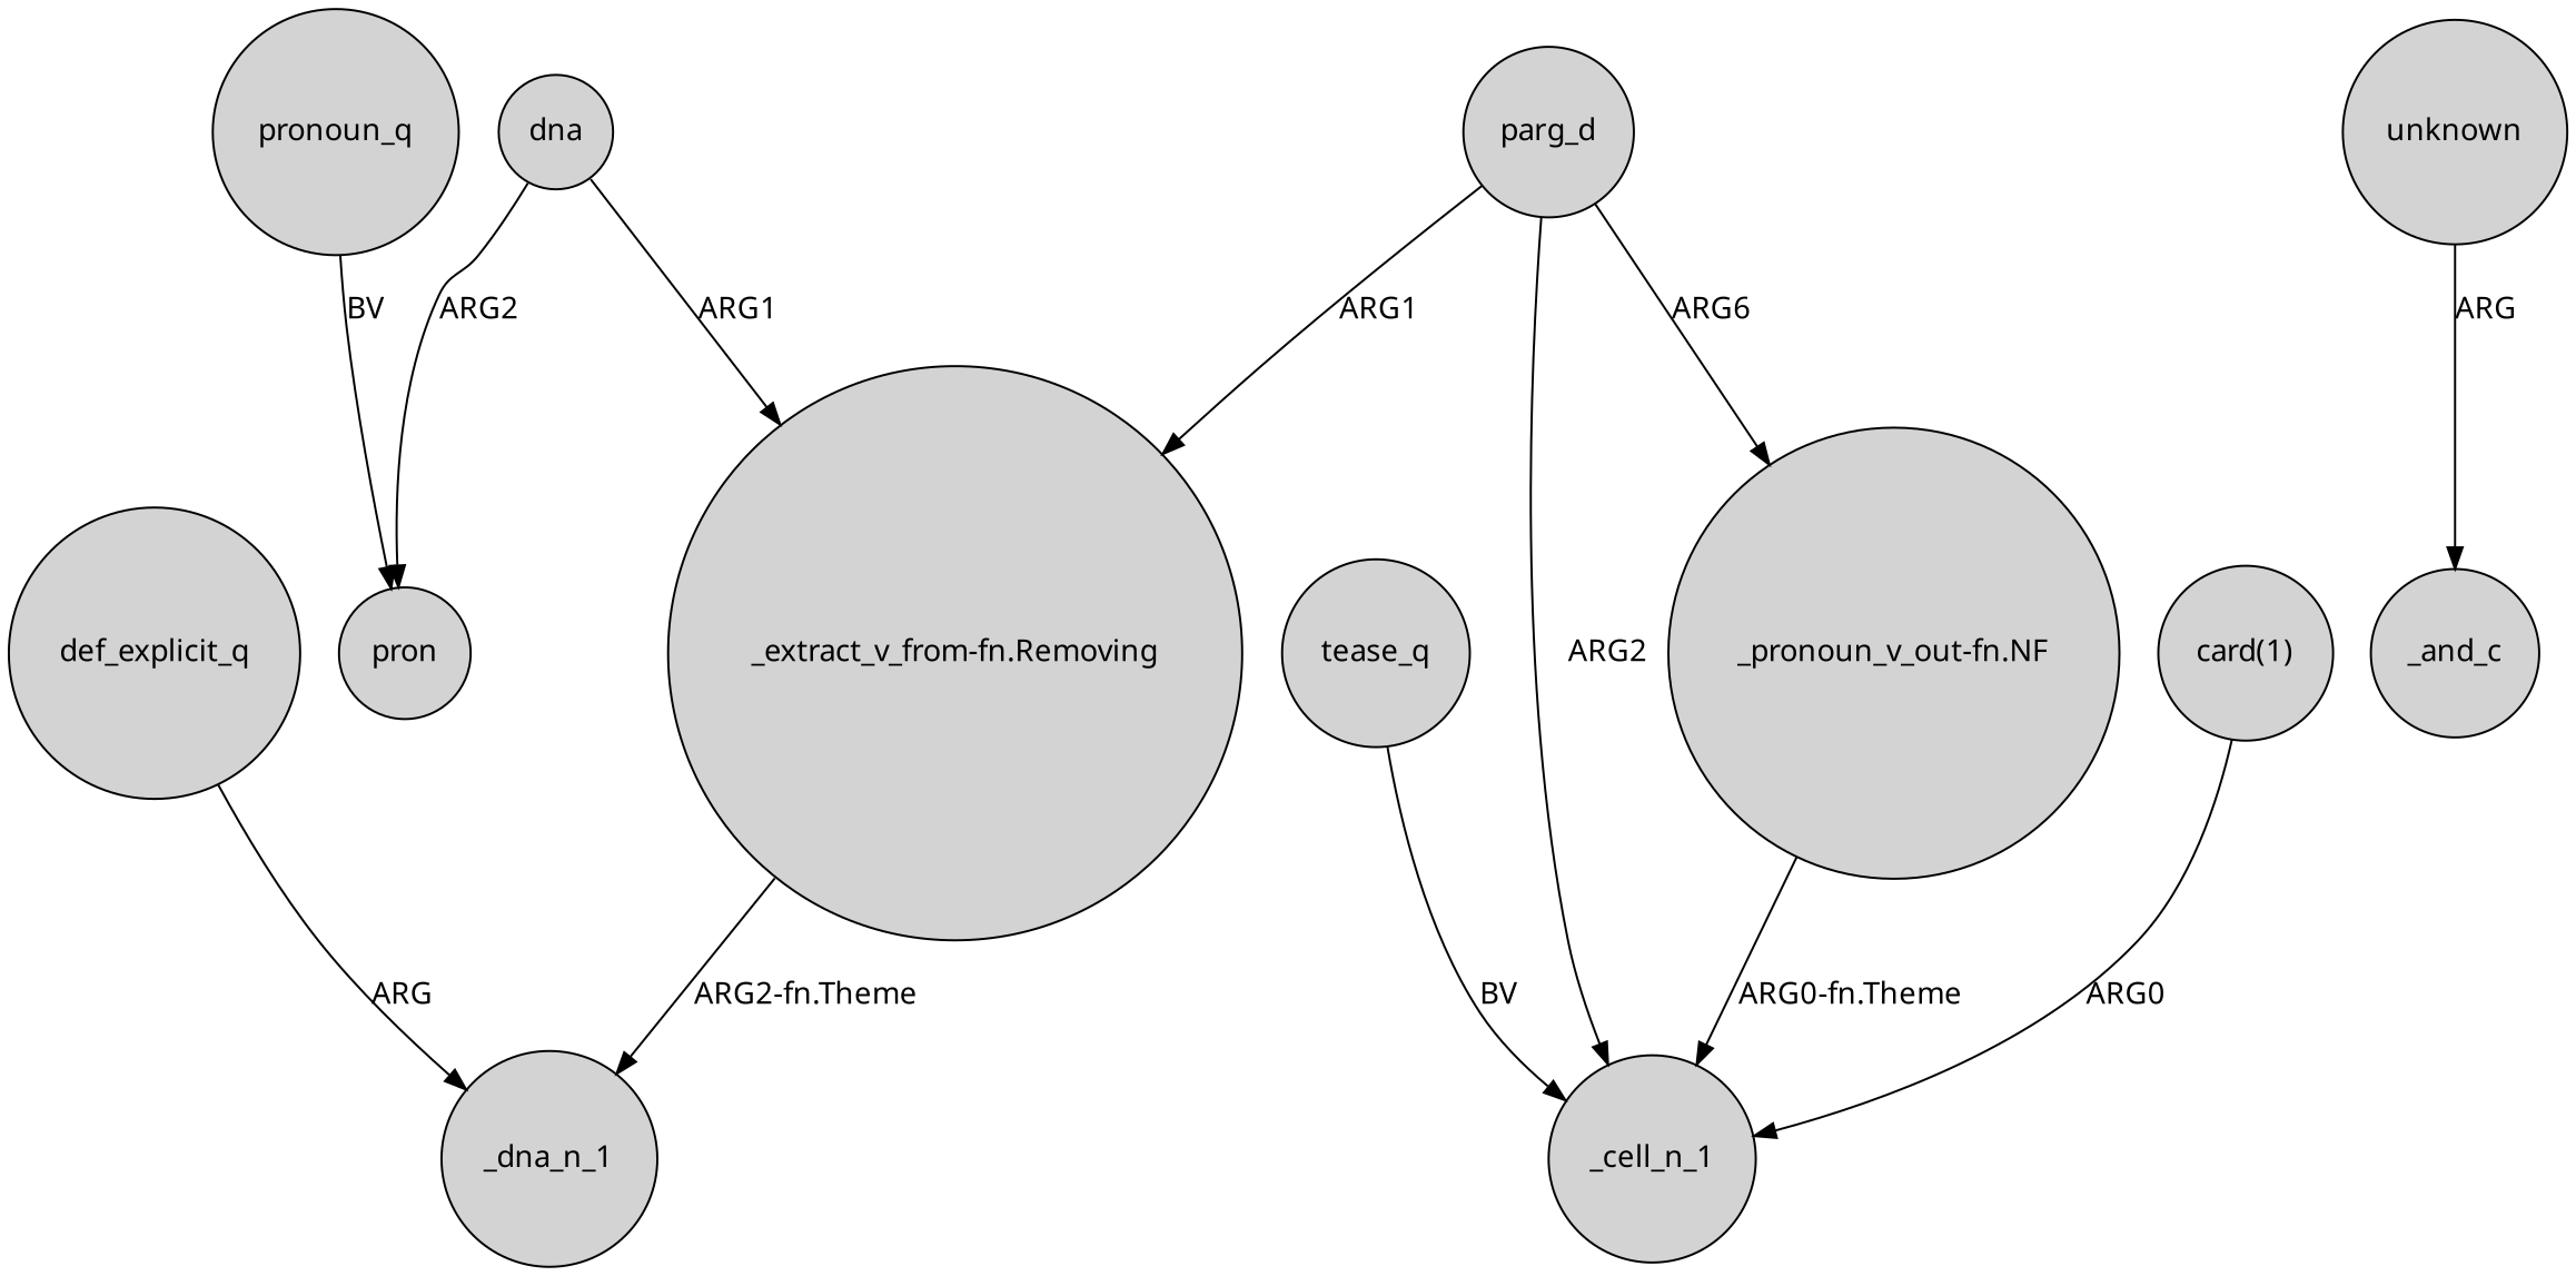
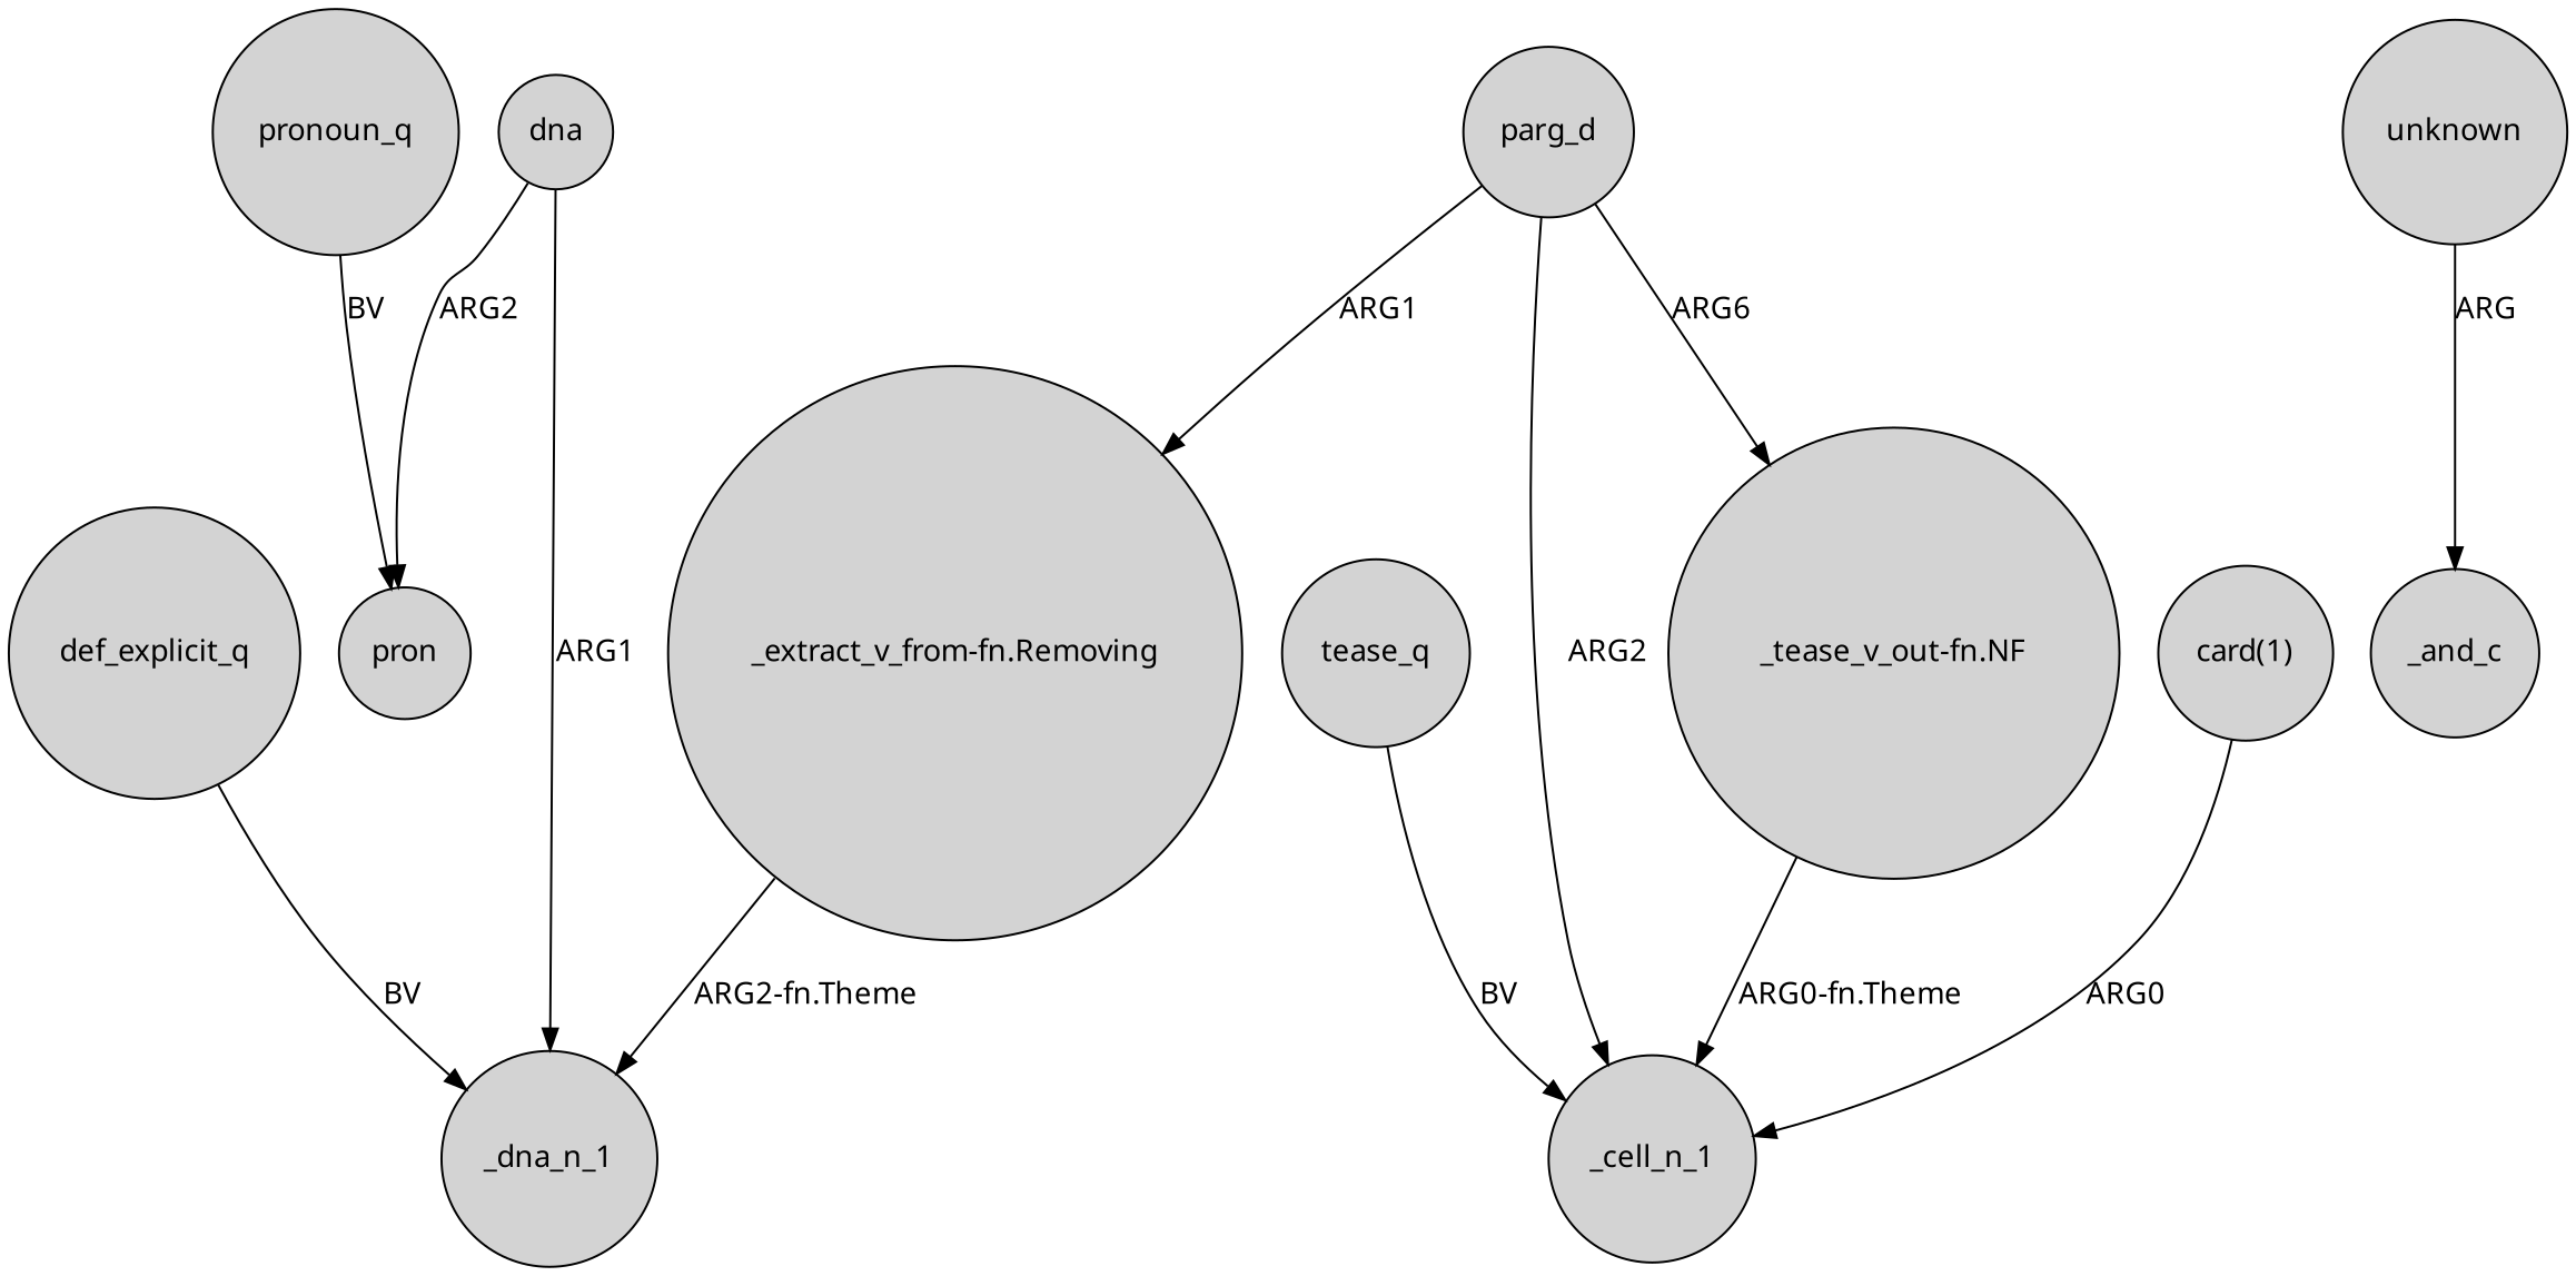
  digraph {
    fontname="Noto Sans"
    node [fontname="Noto Sans" shape=circle style=filled]
    edge [fontname="Noto Sans"]
    parg_d
    "_extract_v_from-fn.Removing"
-   "_tease_v_out-fn.NF" [label="_pronoun_v_out-fn.NF"]
+   "_tease_v_out-fn.NF"
    _cell_n_1
    _dna_n_1
    unknown
    _and_c
    "card(1)"
    n9 [label=dna]
    pron
    def_explicit_q
    n12 [label=tease_q]
    pronoun_q
    parg_d -> "_extract_v_from-fn.Removing" [label=ARG1]
    parg_d -> "_tease_v_out-fn.NF" [label=ARG6]
    parg_d -> _cell_n_1 [label=ARG2]
    "_extract_v_from-fn.Removing" -> _dna_n_1 [label="ARG2-fn.Theme"]
    "_tease_v_out-fn.NF" -> _cell_n_1 [label="ARG0-fn.Theme"]
    unknown -> _and_c [label=ARG]
    "card(1)" -> _cell_n_1 [label=ARG0]
-   n9 -> "_extract_v_from-fn.Removing" [label=ARG1]
+   n9 -> _dna_n_1 [label=ARG1]
    n9 -> pron [label=ARG2]
-   def_explicit_q -> _dna_n_1 [label=ARG]
+   def_explicit_q -> _dna_n_1 [label=BV]
    n12 -> _cell_n_1 [label=BV]
    pronoun_q -> pron [label=BV]
  }
